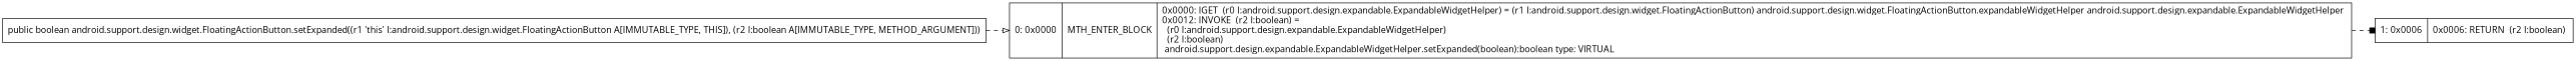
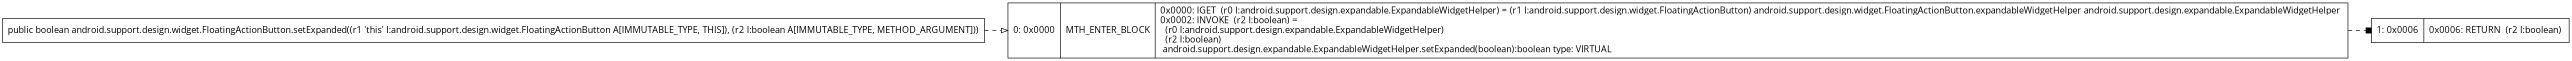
  digraph {
    rankdir=LR
    fontname="Open Sans"
    node [shape=record fontname="Open Sans"]
    edge [style=dashed fontname="Open Sans"]
-   n1 [label="{0\:\ 0x0000|MTH_ENTER_BLOCK\l|0x0000: IGET  (r0 I:android.support.design.expandable.ExpandableWidgetHelper) = (r1 I:android.support.design.widget.FloatingActionButton) android.support.design.widget.FloatingActionButton.expandableWidgetHelper android.support.design.expandable.ExpandableWidgetHelper \l0x0012: INVOKE  (r2 I:boolean) = \l  (r0 I:android.support.design.expandable.ExpandableWidgetHelper)\l  (r2 I:boolean)\l android.support.design.expandable.ExpandableWidgetHelper.setExpanded(boolean):boolean type: VIRTUAL \l}"]
+   n1 [label="{0\:\ 0x0000|MTH_ENTER_BLOCK\l|0x0000: IGET  (r0 I:android.support.design.expandable.ExpandableWidgetHelper) = (r1 I:android.support.design.widget.FloatingActionButton) android.support.design.widget.FloatingActionButton.expandableWidgetHelper android.support.design.expandable.ExpandableWidgetHelper \l0x0002: INVOKE  (r2 I:boolean) = \l  (r0 I:android.support.design.expandable.ExpandableWidgetHelper)\l  (r2 I:boolean)\l android.support.design.expandable.ExpandableWidgetHelper.setExpanded(boolean):boolean type: VIRTUAL \l}"]
    n2 [label="{1\:\ 0x0006|0x0006: RETURN  (r2 I:boolean) \l}"]
    n3 [label="{public boolean android.support.design.widget.FloatingActionButton.setExpanded((r1 'this' I:android.support.design.widget.FloatingActionButton A[IMMUTABLE_TYPE, THIS]), (r2 I:boolean A[IMMUTABLE_TYPE, METHOD_ARGUMENT])) }"]
    n1 -> n2 [arrowhead=box]
    n3 -> n1 [arrowhead=onormal]
  }
